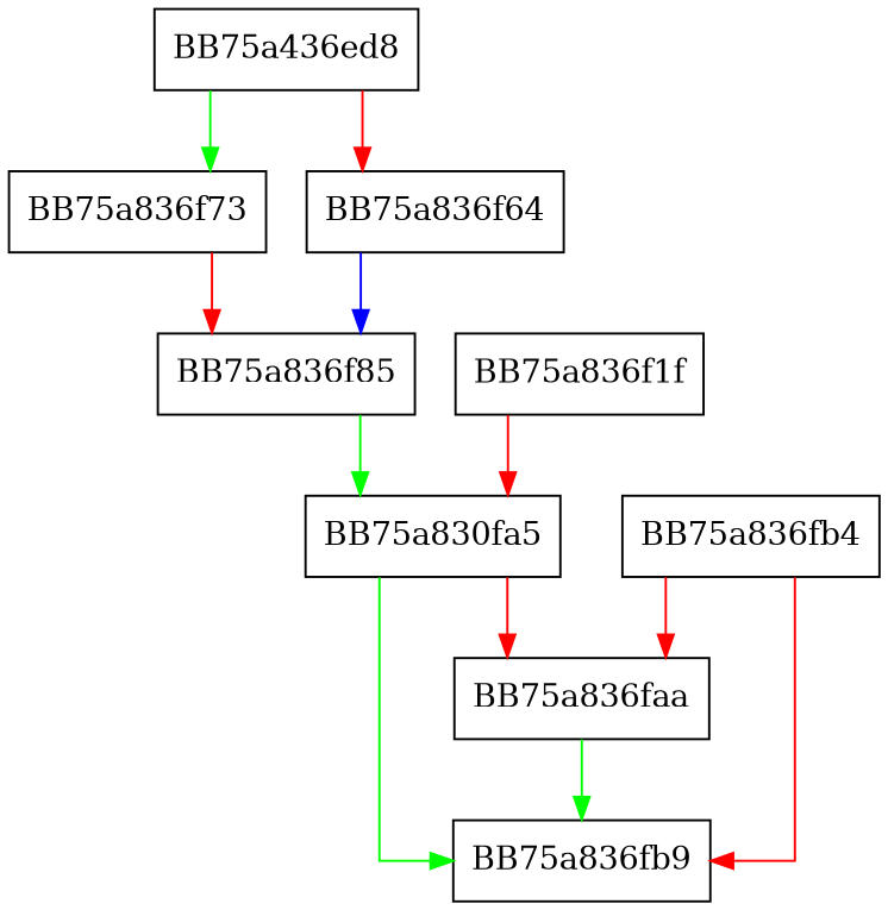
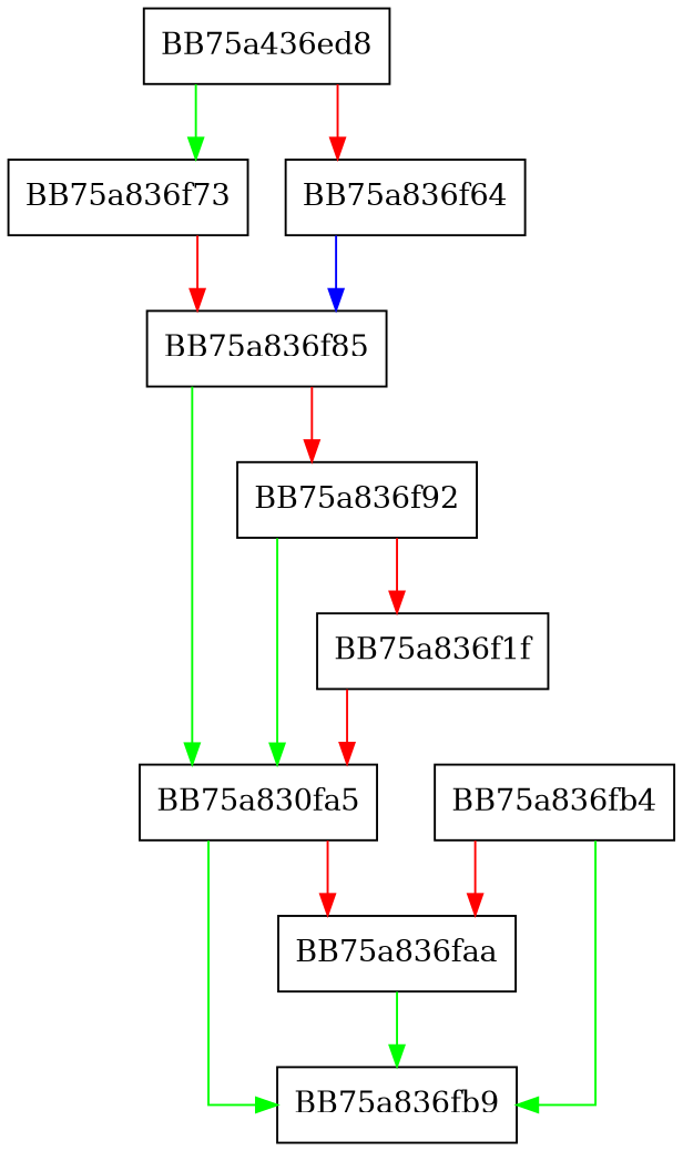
  digraph {
    splines=ortho
    node [shape=box]
    edge [color=red]
    n1 [label=BB75a436ed8]
    BB75a836f73
    BB75a836f64
    BB75a836f85
    n5 [label=BB75a830fa5]
+   BB75a836f92
    BB75a836fb9
    BB75a836faa
    n9 [label=BB75a836f1f]
    BB75a836fb4
    n1 -> BB75a836f73 [color=green]
    n1 -> BB75a836f64
    BB75a836f73 -> BB75a836f85
    BB75a836f64 -> BB75a836f85 [color=blue]
    BB75a836f85 -> n5 [color=green]
+   BB75a836f85 -> BB75a836f92
    n5 -> BB75a836fb9 [color=green]
    n5 -> BB75a836faa
+   BB75a836f92 -> n5 [color=green]
+   BB75a836f92 -> n9
    BB75a836faa -> BB75a836fb9 [color=green]
    n9 -> n5
-   BB75a836fb4 -> BB75a836fb9
+   BB75a836fb4 -> BB75a836fb9 [color=green]
    BB75a836fb4 -> BB75a836faa
  }
